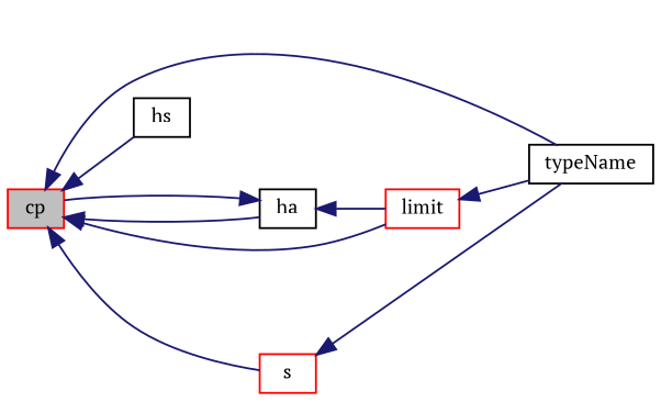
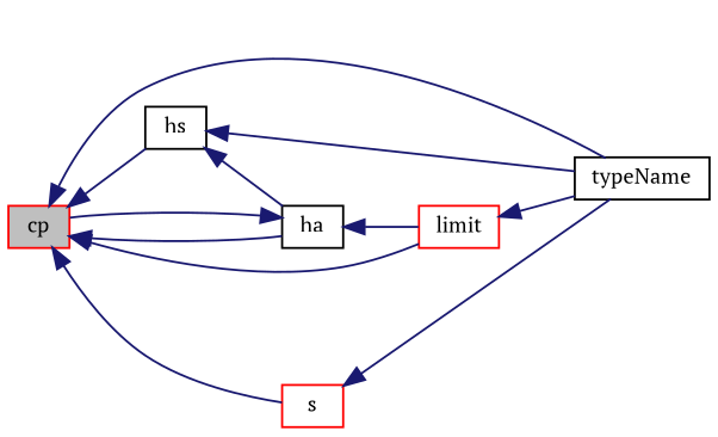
  digraph {
    fontname="PT Serif"
    rankdir=LR
    node [color=red fontname="PT Serif" fontsize=10 shape=record]
    edge [color=midnightblue dir=back fontname="PT Serif" fontsize=10 labelfontname=Helvetica labelfontsize=10 style=solid]
    n1 [fillcolor=grey75 fontcolor=black height=0.2 label=cp style=filled width=0.4]
    n2 [color=black height=0.2 label=ha width=0.4]
    n3 [color=black height=0.2 label=typeName width=0.4]
    n4 [color=black height=0.2 label=hs width=0.4]
    n5 [height=0.2 label=limit width=0.4]
    n6 [height=0.2 label=s width=0.4]
    n1 -> n2
    n1 -> n3
    n1 -> n4
    n1 -> n5
    n1 -> n6
    n2 -> n1
    n2 -> n5
+   n4 -> n2
+   n4 -> n3
    n5 -> n3
    n6 -> n3
  }
